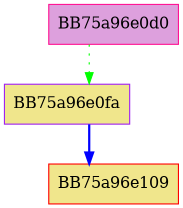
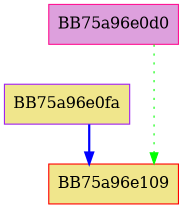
  digraph {
    splines=ortho
    node [fillcolor=khaki shape=box style=filled]
    BB75a96e0d0 [color=deeppink fillcolor=plum]
    BB75a96e0fa [color=purple]
    BB75a96e109 [color=red]
-   BB75a96e0d0 -> BB75a96e0fa [color=green style=dotted]
+   BB75a96e0d0 -> BB75a96e109 [color=green style=dotted]
    BB75a96e0fa -> BB75a96e109 [color=blue style=bold]
  }
